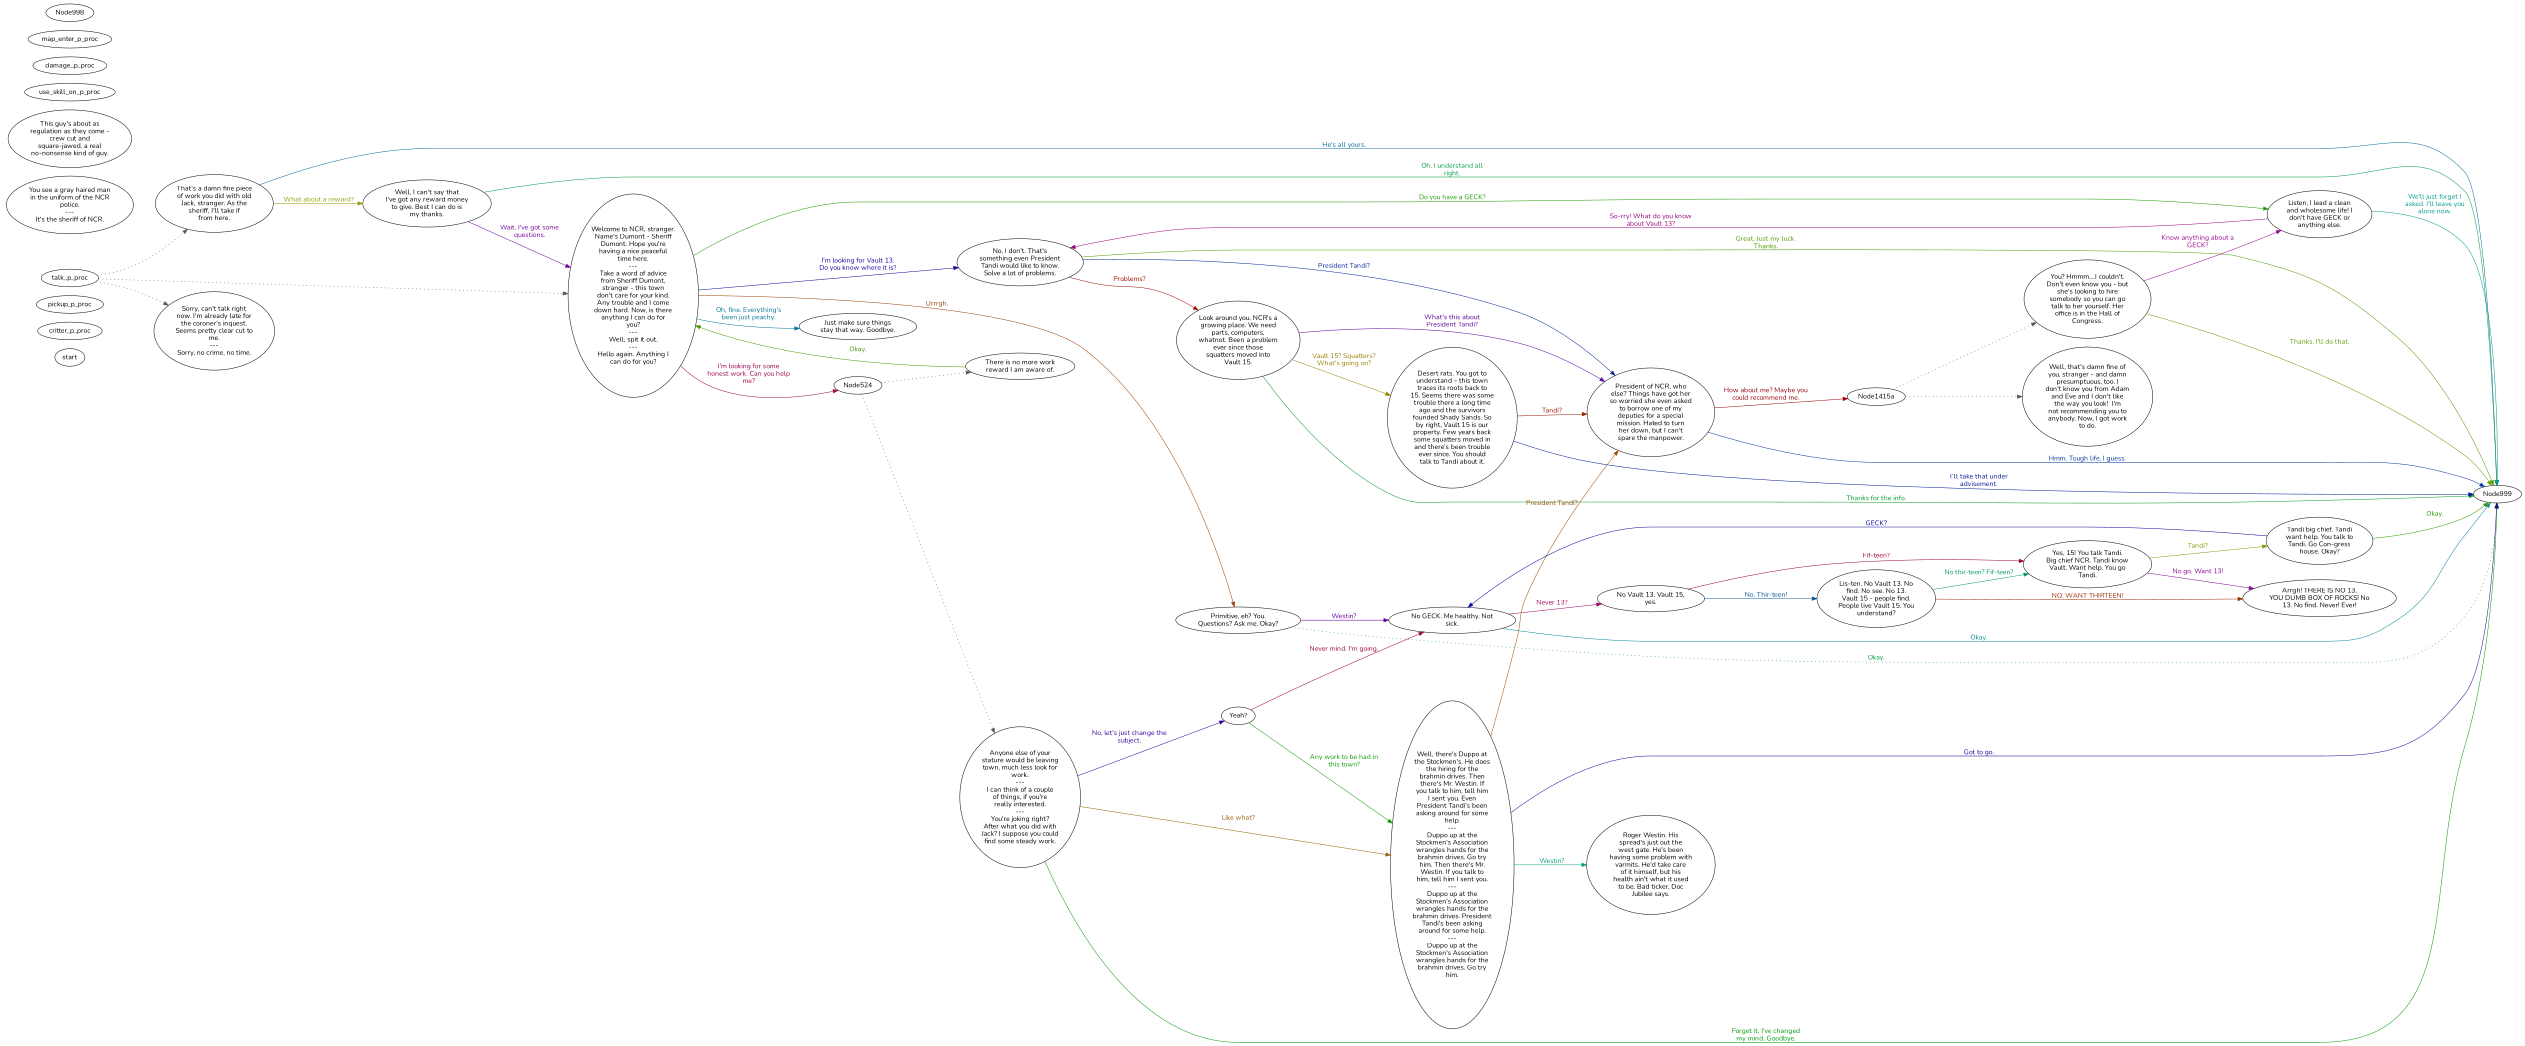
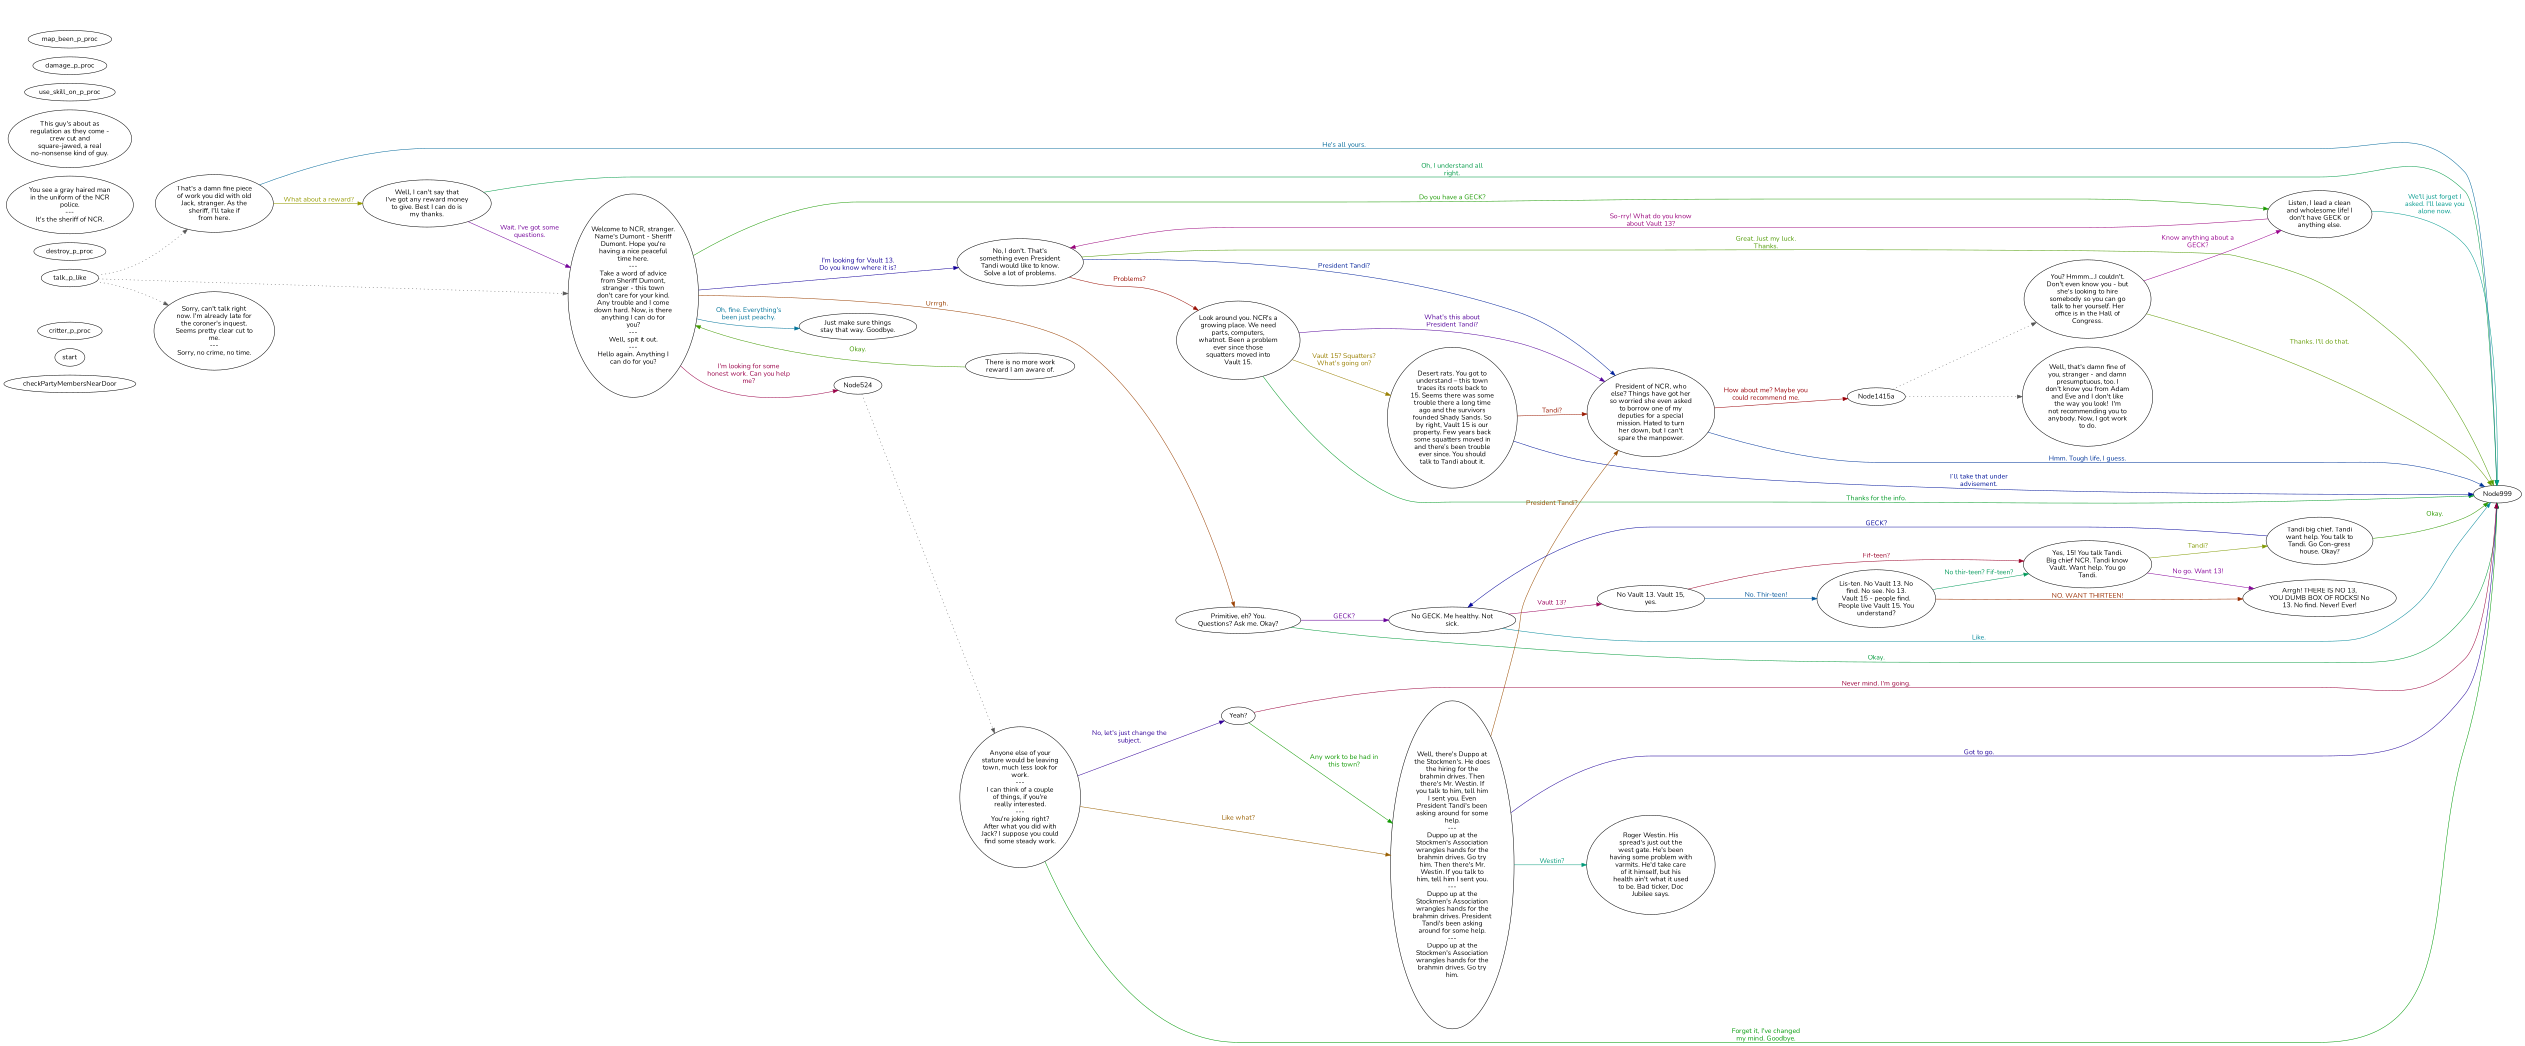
  digraph {
    fontname=Nunito
    rankdir=LR
    node [color="#000000" fillcolor="#FFFFFF" fontname=Nunito style=filled]
    edge [color="#555555" fontname=Nunito]
+   checkPartyMembersNearDoor
    start
    critter_p_proc
-   pickup_p_proc
    n5 [label="That's a damn fine piece\nof work you did with old\nJack, stranger. As the\nsheriff, I'll take if\nfrom here."]
-   talk_p_proc
+   talk_p_proc [label=talk_p_like]
    n7 [label="Sorry, can't talk right\nnow. I'm already late for\nthe coroner's inquest.\nSeems pretty clear cut to\nme.\n---\nSorry, no crime, no time."]
    n8 [label="Welcome to NCR, stranger.\nName's Dumont - Sheriff\nDumont. Hope you're\nhaving a nice peaceful\ntime here.\n---\nTake a word of advice\nfrom Sheriff Dumont,\nstranger - this town\ndon't care for your kind.\nAny trouble and I come\ndown hard. Now, is there\nanything I can do for\nyou?\n---\nWell, spit it out.\n---\nHello again. Anything I\ncan do for you?"]
    Node999
    n10 [label="Well, I can't say that\nI've got any reward money\nto give. Best I can do is\nmy thanks."]
    n11 [label="Primitive, eh? You.\nQuestions? Ask me. Okay?"]
    n12 [label="No, I don't. That's\nsomething even President\nTandi would like to know.\nSolve a lot of problems."]
    n13 [label="Listen, I lead a clean\nand wholesome life! I\ndon't have GECK or\nanything else."]
    Node524
    n15 [label="Just make sure things\nstay that way. Goodbye."]
    n16 [label="No GECK. Me healthy. Not\nsick."]
    n17 [label="Look around you. NCR's a\ngrowing place. We need\nparts, computers,\nwhatnot. Been a problem\never since those\nsquatters moved into\nVault 15."]
    n18 [label="President of NCR, who\nelse? Things have got her\nso worried she even asked\nto borrow one of my\ndeputies for a special\nmission. Hated to turn\nher down, but I can't\nspare the manpower."]
    n19 [label="Anyone else of your\nstature would be leaving\ntown, much less look for\nwork.\n---\nI can think of a couple\nof things, if you're\nreally interested.\n---\nYou're joking right?\nAfter what you did with\nJack? I suppose you could\nfind some steady work."]
    n20 [label="There is no more work\nreward I am aware of."]
+   destroy_p_proc
    n22 [label="You see a gray haired man\nin the uniform of the NCR\npolice.\n---\nIt's the sheriff of NCR."]
    n23 [label="This guy's about as\nregulation as they come -\ncrew cut and\nsquare-jawed, a real\nno-nonsense kind of guy."]
    use_skill_on_p_proc
    damage_p_proc
-   map_enter_p_proc
-   Node998
+   map_enter_p_proc [label=map_been_p_proc]
    n28 [label="No Vault 13. Vault 15,\nyes."]
    n29 [label="Yes, 15! You talk Tandi.\nBig chief NCR. Tandi know\nVault. Want help. You go\nTandi."]
    n30 [label="Lis-ten. No Vault 13. No\nfind. No see. No 13.\nVault 15 - people find.\nPeople live Vault 15. You\nunderstand?"]
    n31 [label="Desert rats. You got to\nunderstand – this town\ntraces its roots back to\n15. Seems there was some\ntrouble there a long time\nago and the survivors\nfounded Shady Sands. So\nby right, Vault 15 is our\nproperty. Few years back\nsome squatters moved in\nand there’s been trouble\never since. You should\ntalk to Tandi about it."]
    Node1415a
    n33 [label="Well, there's Duppo at\nthe Stockmen's. He does\nthe hiring for the\nbrahmin drives. Then\nthere's Mr. Westin. If\nyou talk to him, tell him\nI sent you. Even\nPresident Tandi's been\nasking around for some\nhelp.\n---\nDuppo up at the\nStockmen's Association\nwrangles hands for the\nbrahmin drives. Go try\nhim. Then there's Mr.\nWestin. If you talk to\nhim, tell him I sent you.\n---\nDuppo up at the\nStockmen's Association\nwrangles hands for the\nbrahmin drives. President\nTandi's been asking\naround for some help.\n---\nDuppo up at the\nStockmen's Association\nwrangles hands for the\nbrahmin drives. Go try\nhim."]
    n34 [label="Yeah?"]
    n35 [label="Tandi big chief. Tandi\nwant help. You talk to\nTandi. Go Con-gress\nhouse. Okay?"]
    n36 [label="Arrgh! THERE IS NO 13,\nYOU DUMB BOX OF ROCKS! No\n13. No find. Never! Ever!"]
    n37 [label="You? Hmmm....I couldn't.\nDon't even know you - but\nshe's looking to hire\nsomebody so you can go\ntalk to her yourself. Her\noffice is in the Hall of\nCongress."]
    n38 [label="Well, that's damn fine of\nyou, stranger - and damn\npresumptuous, too. I\ndon't know you from Adam\nand Eve and I don't like\nthe way you look!  I'm\nnot recommending you to\nanybody. Now, I got work\nto do."]
    n39 [label="Roger Westin. His\nspread's just out the\nwest gate. He's been\nhaving some problem with\nvarmits. He'd take care\nof it himself, but his\nhealth ain't what it used\nto be. Bad ticker, Doc\nJubilee says."]
    n5 -> Node999 [color="#006799" fontcolor="#006799" label="He's all yours."]
    n5 -> n10 [color="#949900" fontcolor="#949900" label="What about a reward?"]
    talk_p_proc -> n5 [style=dotted]
    talk_p_proc -> n7 [style=dotted]
    talk_p_proc -> n8 [style=dotted]
    n8 -> n11 [color="#993F00" fontcolor="#993F00" label="Urrrgh."]
    n8 -> n12 [color="#130099" fontcolor="#130099" label="I'm looking for Vault 13.\nDo you know where it is?"]
    n8 -> n13 [color="#1A9900" fontcolor="#1A9900" label="Do you have a GECK?"]
    n8 -> Node524 [color="#990047" fontcolor="#990047" label="I'm looking for some\nhonest work. Can you help\nme?"]
    n8 -> n15 [color="#007399" fontcolor="#007399" label="Oh, fine. Everything's\nbeen just peachy."]
    n10 -> n8 [color="#720099" fontcolor="#720099" label="Wait. I've got some\nquestions."]
    n10 -> Node999 [color="#009945" fontcolor="#009945" label="Oh, I understand all\nright."]
-   n11 -> Node999 [color="#009939" fontcolor="#009939" label="Okay." style=dotted]
-   n11 -> n16 [color="#660099" fontcolor="#660099" label="Westin?"]
+   n11 -> Node999 [color="#009939" fontcolor="#009939" label="Okay."]
+   n11 -> n16 [color="#660099" fontcolor="#660099" label="GECK?"]
    n12 -> Node999 [color="#4D9900" fontcolor="#4D9900" label="Great. Just my luck.\nThanks."]
    n12 -> n17 [color="#990C00" fontcolor="#990C00" label="Problems?"]
    n12 -> n18 [color="#002099" fontcolor="#002099" label="President Tandi?"]
    n13 -> Node999 [color="#00998C" fontcolor="#00998C" label="We'll just forget I\nasked. I'll leave you\nalone now."]
    n13 -> n12 [color="#99007A" fontcolor="#99007A" label="So-rry! What do you know\nabout Vault 13?"]
    Node524 -> n19 [style=dotted]
-   Node524 -> n20 [style=dotted]
-   n16 -> Node999 [color="#008799" fontcolor="#008799" label="Okay."]
-   n16 -> n28 [color="#99005A" fontcolor="#99005A" label="Never 13?"]
+   n16 -> Node999 [color="#008799" fontcolor="#008799" label="Like."]
+   n16 -> n28 [color="#99005A" fontcolor="#99005A" label="Vault 13?"]
    n17 -> Node999 [color="#009925" fontcolor="#009925" label="Thanks for the info."]
    n17 -> n18 [color="#520099" fontcolor="#520099" label="What's this about\nPresident Tandi?"]
    n17 -> n31 [color="#997F00" fontcolor="#997F00" label="Vault 15? Squatters?\nWhat's going on?"]
    n18 -> Node999 [color="#003499" fontcolor="#003499" label="Hmm. Tough life, I guess."]
    n18 -> Node1415a [color="#990007" fontcolor="#990007" label="How about me? Maybe you\ncould recommend me."]
    n19 -> Node999 [color="#009906" fontcolor="#009906" label="Forget it, I've changed\nmy mind. Goodbye."]
    n19 -> n33 [color="#995F00" fontcolor="#995F00" label="Like what?"]
    n19 -> n34 [color="#320099" fontcolor="#320099" label="No, let's just change the\nsubject."]
    n20 -> n8 [color="#419900" fontcolor="#419900" label="Okay."]
    n28 -> n29 [color="#990027" fontcolor="#990027" label="Fif-teen?"]
    n28 -> n30 [color="#005499" fontcolor="#005499" label="No. Thir-teen!"]
    n29 -> n35 [color="#809900" fontcolor="#809900" label="Tandi?"]
    n29 -> n36 [color="#850099" fontcolor="#850099" label="No go. Want 13!"]
    n30 -> n29 [color="#009959" fontcolor="#009959" label="No thir-teen? Fif-teen?"]
    n30 -> n36 [color="#992C00" fontcolor="#992C00" label="NO. WANT THIRTEEN!"]
    n31 -> Node999 [color="#001499" fontcolor="#001499" label="I’ll take that under\nadvisement."]
    n31 -> n18 [color="#991800" fontcolor="#991800" label="Tandi?"]
    Node1415a -> n37 [style=dotted]
    Node1415a -> n38 [style=dotted]
    n33 -> Node999 [color="#1F0099" fontcolor="#1F0099" label="Got to go."]
    n33 -> n18 [color="#994B00" fontcolor="#994B00" label="President Tandi?"]
    n33 -> n39 [color="#009978" fontcolor="#009978" label="Westin?"]
-   n34 -> n16 [color="#99003A" fontcolor="#99003A" label="Never mind. I'm going."]
+   n34 -> Node999 [color="#99003A" fontcolor="#99003A" label="Never mind. I'm going."]
    n34 -> n33 [color="#0E9900" fontcolor="#0E9900" label="Any work to be had in\nthis town?"]
    n35 -> Node999 [color="#2D9900" fontcolor="#2D9900" label="Okay."]
    n35 -> n16 [color="#000199" fontcolor="#000199" label="GECK?"]
    n37 -> Node999 [color="#619900" fontcolor="#619900" label="Thanks. I'll do that."]
    n37 -> n13 [color="#99008D" fontcolor="#99008D" label="Know anything about a\nGECK?"]
  }
